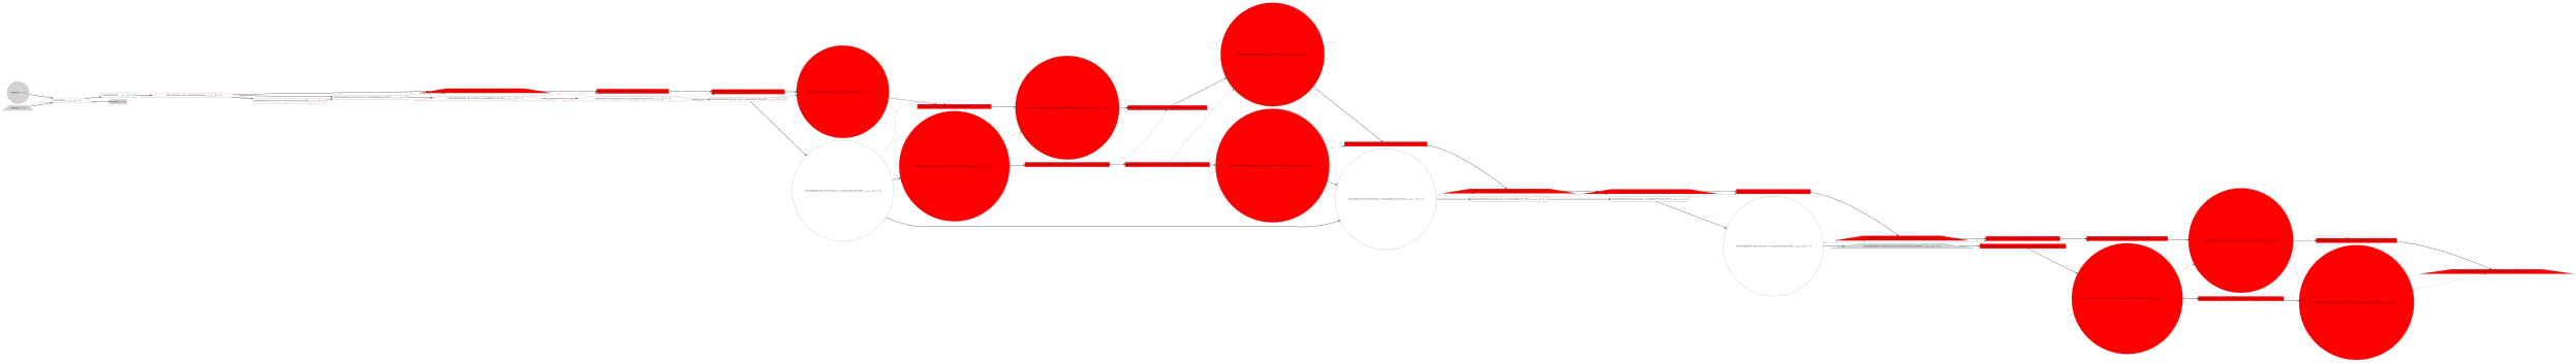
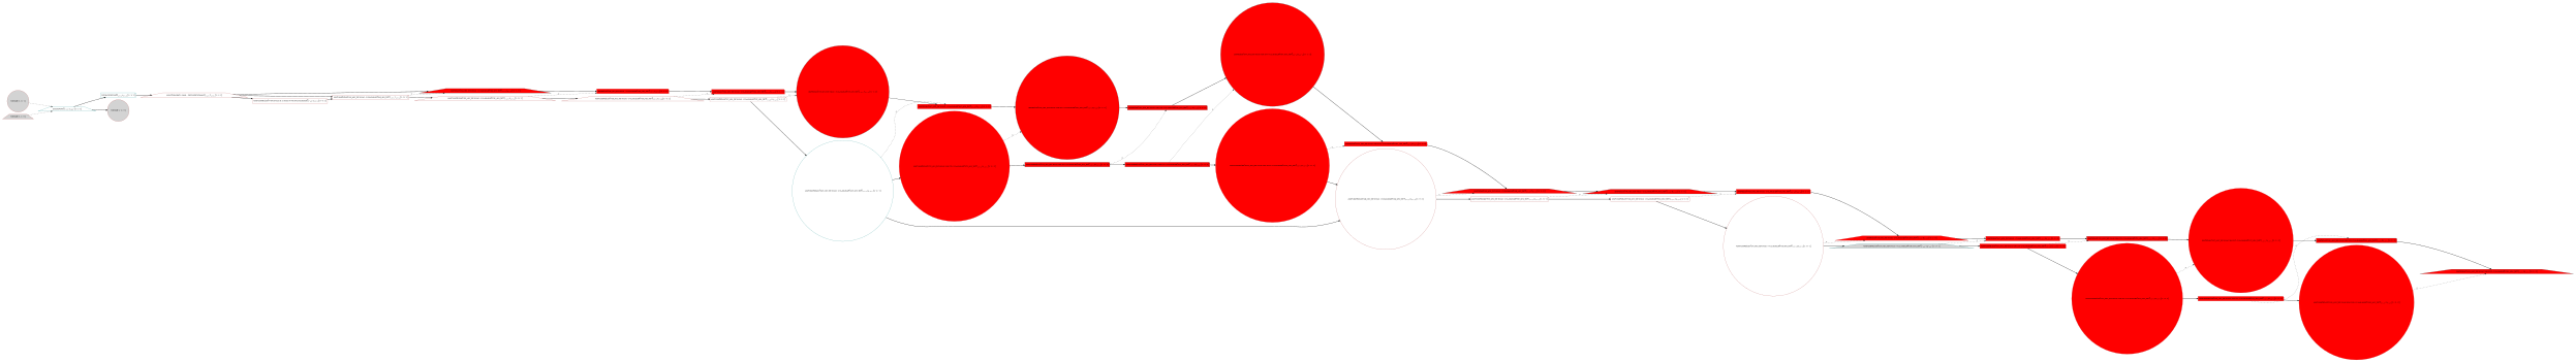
  digraph {
    fontname="Comic Neue"
    rankdir=LR
    node [color=brown fillcolor=red fontname="Comic Neue" shape=note style=filled]
    edge [fontname="Comic Neue" style=bold]
    n1 [color=teal fillcolor=white label="addDataPoints()@@@3@@@['1', '1', '1']" shape=trapezium]
    n2 [color=teal fillcolor=white label="testCounterSet.reset()@@@4@@@['1', '1', '1']"]
-   n3 [fillcolor=lightgray label="testReset['1', '0', '0']"]
+   n3 [fillcolor=lightgray label="testReset['1', '0', '0']" shape=circle]
    n4 [fillcolor=white label="Map<String,Object> values = testCounterSet.values()@@@5@@@['1', '1', '1']" shape=trapezium]
    n5 [label="assertEquals(\"sum_key2_test should =0\",0L,values.get(\"sum_key2_test\"))@@@19@@@['0', '1', '0']"]
    n6 [color=teal label="assertEquals(\"p50_key2_test should have p50=0\",0L,values.get(\"p50_key2_test\"))@@@20@@@['0', '1', '0']"]
    n7 [label="assertEquals(\"p95_key2_test should have p95=0\",0L,values.get(\"p95_key2_test\"))@@@21@@@['0', '1', '0']" shape=circle]
    n8 [fillcolor=lightgray label="testReset['0', '0', '1']" shape=circle]
    n9 [color=teal label="Assert.assertEquals(\"p99_key1_test should have p99=0\",0L,values.get(\"p99_key1_test\"))@@@13@@@['1', '0', '0']"]
    n10 [label="Assert.assertEquals(\"p999_key1_test should have p999=0\",0L,values.get(\"p999_key1_test\"))@@@14@@@['1', '0', '0']" shape=circle]
    n11 [color=teal label="assertEquals(\"p99_key1_test should have p99=0\",0L,values.get(\"p99_key1_test\"))@@@13@@@['0', '1', '0']" shape=circle]
    n12 [fillcolor=white label="Assert.assertEquals(\"avg_key2_test should =0\",0D,values.get(\"avg_key2_test\"))@@@12@@@['1', '0', '1']" shape=circle]
    n13 [label="assertEquals(\"p999_key1_test should have p999=0\",0L,values.get(\"p999_key1_test\"))@@@14@@@['0', '1', '0']"]
    n14 [color=teal label="assertEquals(\"p99_key2_test should have p99=0\",0L,values.get(\"p99_key2_test\"))@@@22@@@['0', '1', '0']"]
    n15 [color=teal label="assertEquals(\"p999_key2_test should have p999=0\",0L,values.get(\"p999_key2_test\"))@@@23@@@['0', '1', '0']" shape=trapezium]
    n16 [label="Assert.assertEquals(\"p999_key2_test should have p999=0\",0L,values.get(\"p999_key2_test\"))@@@23@@@['1', '0', '0']" shape=circle]
    n17 [color=teal label="assertEquals(\"p50_key1_test should have p50=0\",0L,values.get(\"p50_key1_test\"))@@@11@@@['0', '1', '0']" shape=circle]
    n18 [color=teal label="assertEquals(\"p95_key1_test should have p95=0\",0L,values.get(\"p95_key1_test\"))@@@12@@@['0', '1', '0']"]
    n19 [fillcolor=white label="Assert.assertEquals(\"avg_key1_test should =0\",0D,values.get(\"avg_key1_test\"))@@@7@@@['1', '0', '1']"]
    n20 [color=teal label="assertEquals(\"avg_key1_test should =0\",0D,values.get(\"avg_key1_test\"))@@@6@@@['0', '1', '0']" shape=trapezium]
    n21 [fillcolor=white label="Assert.assertEquals(\"min_key1_test should =0\",0L,values.get(\"min_key1_test\"))@@@8@@@['1', '0', '1']" shape=trapezium]
    n22 [label="assertEquals(\"min_key1_test should =0\",0L,values.get(\"min_key1_test\"))@@@7@@@['0', '1', '0']"]
    n23 [fillcolor=white label="Assert.assertEquals(\"max_key1_test should =0\",0L,values.get(\"max_key1_test\"))@@@9@@@['1', '0', '1']" shape=trapezium]
    n24 [label="assertEquals(\"cnt_key2_test should =0\",0L,values.get(\"cnt_key2_test\"))@@@18@@@['0', '1', '0']" shape=trapezium]
    n25 [color=teal label="Assert.assertEquals(\"p95_key1_test should have p95=0\",0L,values.get(\"p95_key1_test\"))@@@12@@@['1', '0', '0']"]
    n26 [label="assertEquals(\"max_key1_test should =0\",0L,values.get(\"max_key1_test\"))@@@8@@@['0', '1', '0']"]
    n27 [color=teal label="assertEquals(\"cnt_key1_test should =0\",0L,values.get(\"cnt_key1_test\"))@@@9@@@['0', '1', '0']" shape=circle]
    n28 [label="assertEquals(\"sum_key1_test should =0\",0L,values.get(\"sum_key1_test\"))@@@10@@@['0', '1', '0']"]
    n29 [fillcolor=lightgray label="testReset['0', '1', '0']" shape=trapezium]
    n30 [color=teal label="assertEquals(\"min_key2_test should =0\",0L,values.get(\"min_key2_test\"))@@@16@@@['0', '1', '0']" shape=trapezium]
    n31 [label="assertEquals(\"max_key2_test should =0\",0L,values.get(\"max_key2_test\"))@@@17@@@['0', '1', '0']"]
    n32 [fillcolor=white label="Assert.assertEquals(\"There should be 10 values in the set\",10,values.size())@@@6@@@['0', '0', '1']"]
    n33 [fillcolor=white label="Assert.assertEquals(\"max_key2_test should =0\",0L,values.get(\"max_key2_test\"))@@@14@@@['1', '0', '1']"]
    n34 [fillcolor=white label="Assert.assertEquals(\"cnt_key2_test should =0\",0L,values.get(\"cnt_key2_test\"))@@@15@@@['1', '0', '1']" shape=circle]
    n35 [color=teal fillcolor=lightgray label="Assert.assertEquals(\"sum_key2_test should =0\",0L,values.get(\"sum_key2_test\"))@@@16@@@['1', '0', '1']" shape=trapezium]
    n36 [label="Assert.assertEquals(\"p50_key2_test should have p50=0\",0L,values.get(\"p50_key2_test\"))@@@20@@@['1', '0', '0']"]
    n37 [label="Assert.assertEquals(\"p95_key2_test should have p95=0\",0L,values.get(\"p95_key2_test\"))@@@21@@@['1', '0', '0']" shape=circle]
    n38 [label="Assert.assertEquals(\"p99_key2_test should have p99=0\",0L,values.get(\"p99_key2_test\"))@@@22@@@['1', '0', '0']"]
    n39 [color=teal fillcolor=white label="Assert.assertEquals(\"sum_key1_test should =0\",0L,values.get(\"sum_key1_test\"))@@@11@@@['1', '0', '1']" shape=circle]
    n40 [label="Assert.assertEquals(\"p50_key1_test should have p50=0\",0L,values.get(\"p50_key1_test\"))@@@11@@@['1', '0', '0']" shape=circle]
    n41 [color=teal label="assertEquals(\"avg_key2_test should =0\",0D,values.get(\"avg_key2_test\"))@@@15@@@['0', '1', '0']" shape=trapezium]
    n42 [fillcolor=white label="Assert.assertEquals(\"min_key2_test should =0\",0L,values.get(\"min_key2_test\"))@@@13@@@['1', '0', '1']"]
    n43 [fillcolor=white label="Assert.assertEquals(\"cnt_key1_test should =0\",0L,values.get(\"cnt_key1_test\"))@@@10@@@['1', '0', '1']"]
    n1 -> n2
    n1 -> n3
    n2 -> n4
    n4 -> n19
    n4 -> n20
    n4 -> n32
    n5 -> n6
    n6 -> n7
    n7 -> n14
-   n8 -> n1
+   n8 -> n1 [style=dashed]
    n9 -> n10
    n9 -> n11 [label=0 style=dashed]
    n10 -> n12
    n10 -> n13 [label=0 style=dashed]
    n11 -> n13
    n12 -> n41 [label=0 style=dashed]
    n12 -> n42
    n13 -> n41
    n14 -> n15
    n16 -> n15 [label=0 style=dashed]
    n17 -> n18
    n18 -> n11
    n19 -> n20 [label=0 style=dashed]
    n19 -> n21
    n20 -> n22
    n21 -> n22 [label=0 style=dashed]
    n21 -> n23
    n22 -> n26
    n23 -> n26 [label=0 style=dashed]
    n23 -> n43
    n24 -> n5
    n25 -> n9
    n25 -> n18 [label=0 style=dashed]
    n26 -> n27
    n27 -> n28
    n28 -> n17
-   n29 -> n1
+   n29 -> n1 [style=dashed]
    n30 -> n31
    n31 -> n24
    n32 -> n19
    n33 -> n31 [label=0 style=dashed]
    n33 -> n34
    n34 -> n24 [label=0 style=dashed]
    n34 -> n35
    n35 -> n5 [label=0 style=dashed]
    n35 -> n36
    n36 -> n6 [label=0 style=dashed]
    n36 -> n37
    n37 -> n7 [label=0 style=dashed]
    n37 -> n38
    n38 -> n14 [label=0 style=dashed]
    n38 -> n16
    n39 -> n12
    n39 -> n28 [label=0 style=dashed]
    n39 -> n40
    n40 -> n17 [label=0 style=dashed]
    n40 -> n25
    n41 -> n30
    n42 -> n30 [label=0 style=dashed]
    n42 -> n33
    n43 -> n27 [label=0 style=dashed]
    n43 -> n39
  }
